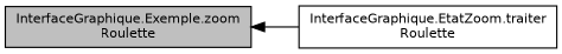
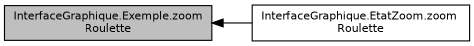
  digraph {
    rankdir=LR
    node [color=black fontname=Helvetica fontsize=10 shape=record style=filled]
    n1 [fillcolor=grey75 fontcolor=black height=0.2 label="InterfaceGraphique.Exemple.zoom\lRoulette" width=0.4]
-   n2 [fillcolor=white height=0.2 label="InterfaceGraphique.EtatZoom.traiter\lRoulette" width=0.4]
+   n2 [fillcolor=white height=0.2 label="InterfaceGraphique.EtatZoom.zoom\lRoulette" width=0.4]
    n1 -> n2 [color=black dir=back fontname=Helvetica fontsize=10 labelfontname=Helvetica labelfontsize=10 style=solid]
  }
